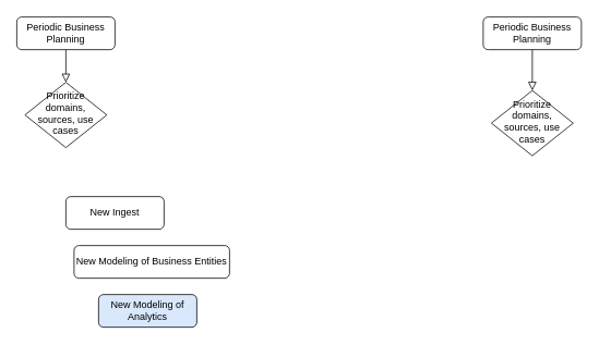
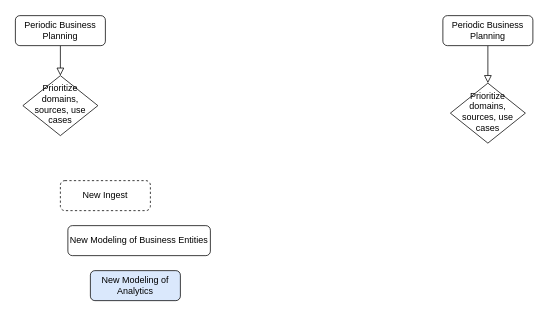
  <mxCell id="0" />
  <mxCell id="1" parent="0" />
  <mxCell id="2" value="" style="rounded=0;html=1;jettySize=auto;orthogonalLoop=1;fontSize=11;endArrow=block;endFill=0;endSize=8;strokeWidth=1;shadow=0;labelBackgroundColor=none;edgeStyle=orthogonalEdgeStyle;" parent="1" source="3" target="4" edge="1"><mxGeometry relative="1" as="geometry" /></mxCell>
  <mxCell id="3" value="Periodic Business Planning" style="rounded=1;whiteSpace=wrap;html=1;fontSize=12;glass=0;strokeWidth=1;shadow=0;" parent="1" vertex="1"><mxGeometry x="20" y="20" width="120" height="40" as="geometry" /></mxCell>
  <mxCell id="4" value="Prioritize domains, sources, use cases" style="rhombus;whiteSpace=wrap;html=1;shadow=0;fontFamily=Helvetica;fontSize=12;align=center;strokeWidth=1;spacing=6;spacingTop=-4;" parent="1" vertex="1"><mxGeometry x="30" y="100" width="100" height="80" as="geometry" /></mxCell>
  <mxCell id="5" value="" style="rounded=0;html=1;jettySize=auto;orthogonalLoop=1;fontSize=11;endArrow=block;endFill=0;endSize=8;strokeWidth=1;shadow=0;labelBackgroundColor=none;edgeStyle=orthogonalEdgeStyle;" parent="1" source="6" target="7" edge="1"><mxGeometry relative="1" as="geometry" /></mxCell>
  <mxCell id="6" value="Periodic Business Planning" style="rounded=1;whiteSpace=wrap;html=1;fontSize=12;glass=0;strokeWidth=1;shadow=0;" parent="1" vertex="1"><mxGeometry x="590" y="20" width="120" height="40" as="geometry" /></mxCell>
  <mxCell id="7" value="Prioritize domains, sources, use cases" style="rhombus;whiteSpace=wrap;html=1;shadow=0;fontFamily=Helvetica;fontSize=12;align=center;strokeWidth=1;spacing=6;spacingTop=-4;" parent="1" vertex="1"><mxGeometry x="600" y="110" width="100" height="80" as="geometry" /></mxCell>
  <mxCell id="8" value="New Modeling of Analytics" style="rounded=1;whiteSpace=wrap;html=1;fontSize=12;glass=0;strokeWidth=1;shadow=0;fillColor=#dae8fc;" parent="1" vertex="1"><mxGeometry x="120" y="360" width="120" height="40" as="geometry" /></mxCell>
  <mxCell id="9" value="New Modeling of Business Entities" style="rounded=1;whiteSpace=wrap;html=1;fontSize=12;glass=0;strokeWidth=1;shadow=0;" parent="1" vertex="1"><mxGeometry x="90" y="300" width="190" height="40" as="geometry" /></mxCell>
- <mxCell id="10" value="New Ingest" style="rounded=1;whiteSpace=wrap;html=1;fontSize=12;glass=0;strokeWidth=1;shadow=0;" parent="1" vertex="1"><mxGeometry x="80" y="240" width="120" height="40" as="geometry" /></mxCell>
+ <mxCell id="10" value="New Ingest" style="rounded=1;whiteSpace=wrap;html=1;fontSize=12;glass=0;strokeWidth=1;shadow=0;dashed=1;" parent="1" vertex="1"><mxGeometry x="80" y="240" width="120" height="40" as="geometry" /></mxCell>
